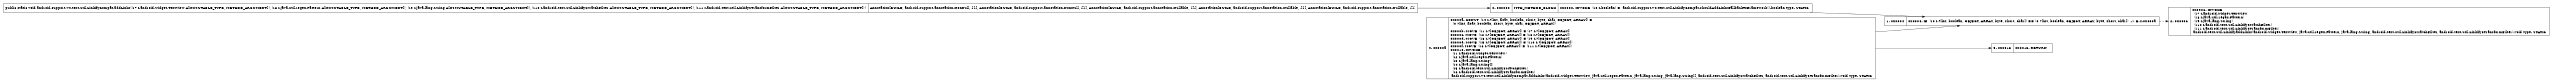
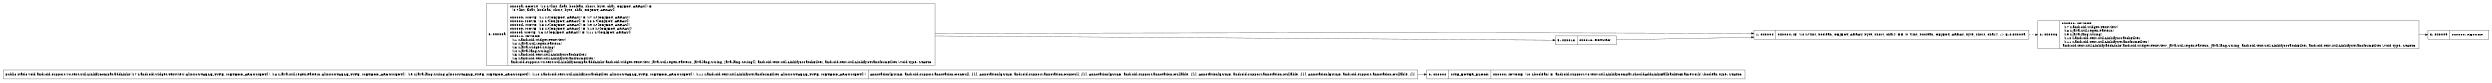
  digraph {
    rankdir=LR
    node [shape=record]
-   n1 [label="{0\:\ 0x0000|MTH_METHOD_BLOCK\l|0x0000: INVOKE  (r0 I:boolean) =  android.support.v4.text.util.LinkifyCompat.shouldAddLinksFallbackToFramework():boolean type: STATIC \l}"]
+   n1 [label="{0\:\ 0x0000|MTH_ENTER_BLOCK\l|0x0000: INVOKE  (r0 I:boolean) =  android.support.v4.text.util.LinkifyCompat.shouldAddLinksFallbackToFramework():boolean type: STATIC \l}"]
    n2 [label="{1\:\ 0x0004|0x0004: IF  (r0 I:?[int, boolean, OBJECT, ARRAY, byte, short, char]) == (0 ?[int, boolean, OBJECT, ARRAY, byte, short, char])  \-\> B:4:0x000a \l}"]
    n3 [label="{2\:\ 0x0006|0x0906: INVOKE  \l  (r7 I:android.widget.TextView)\l  (r8 I:java.util.regex.Pattern)\l  (r9 I:java.lang.String)\l  (r10 I:android.text.util.Linkify$MatchFilter)\l  (r11 I:android.text.util.Linkify$TransformFilter)\l android.text.util.Linkify.addLinks(android.widget.TextView, java.util.regex.Pattern, java.lang.String, android.text.util.Linkify$MatchFilter, android.text.util.Linkify$TransformFilter):void type: STATIC \l}"]
-   n5 [label="{4\:\ 0x000a|0x000a: CONST  (r4 I:?[int, float, boolean, short, byte, char, OBJECT, ARRAY]) = \l  (0 ?[int, float, boolean, short, byte, char, OBJECT, ARRAY])\l \l0x000b: MOVE  (r1 I:?[OBJECT, ARRAY]) = (r7 I:?[OBJECT, ARRAY]) \l0x000c: MOVE  (r2 I:?[OBJECT, ARRAY]) = (r8 I:?[OBJECT, ARRAY]) \l0x000d: MOVE  (r3 I:?[OBJECT, ARRAY]) = (r9 I:?[OBJECT, ARRAY]) \l0x000e: MOVE  (r5 I:?[OBJECT, ARRAY]) = (r10 I:?[OBJECT, ARRAY]) \l0x000f: MOVE  (r6 I:?[OBJECT, ARRAY]) = (r11 I:?[OBJECT, ARRAY]) \l0x0010: INVOKE  \l  (r1 I:android.widget.TextView)\l  (r2 I:java.util.regex.Pattern)\l  (r3 I:java.lang.String)\l  (r4 I:java.lang.String[])\l  (r5 I:android.text.util.Linkify$MatchFilter)\l  (r6 I:android.text.util.Linkify$TransformFilter)\l android.support.v4.text.util.LinkifyCompat.addLinks(android.widget.TextView, java.util.regex.Pattern, java.lang.String, java.lang.String[], android.text.util.Linkify$MatchFilter, android.text.util.Linkify$TransformFilter):void type: STATIC \l}"]
+   n4 [label="{3\:\ 0x0009|0x0009: RETURN   \l}"]
+   n5 [label="{4\:\ 0x000a|0x000a: CONST  (r4 I:?[int, float, boolean, short, byte, char, OBJECT, ARRAY]) = \l  (0 ?[int, float, boolean, short, byte, char, OBJECT, ARRAY])\l \l0x000b: MOVE  (r1 I:?[OBJECT, ARRAY]) = (r7 I:?[OBJECT, ARRAY]) \l0x000c: MOVE  (r2 I:?[OBJECT, ARRAY]) = (r8 I:?[OBJECT, ARRAY]) \l0x000d: MOVE  (r3 I:?[OBJECT, ARRAY]) = (r9 I:?[OBJECT, ARRAY]) \l0x000e: MOVE  (r5 I:?[OBJECT, ARRAY]) = (r10 I:?[OBJECT, ARRAY]) \l0x000f: MOVE  (r6 I:?[OBJECT, ARRAY]) = (r11 I:?[OBJECT, ARRAY]) \l0x0010: INVOKE  \l  (r1 I:android.widget.TextView)\l  (r2 I:java.util.regex.Pattern)\l  (r3 I:java.widget.String)\l  (r4 I:java.lang.String[])\l  (r5 I:android.text.util.Linkify$MatchFilter)\l  (r6 I:android.text.util.Linkify$TransformFilter)\l android.support.v4.text.util.LinkifyCompat.addLinks(android.widget.TextView, java.util.regex.Pattern, java.lang.String, java.lang.String[], android.text.util.Linkify$MatchFilter, android.text.util.Linkify$TransformFilter):void type: STATIC \l}"]
    n6 [label="{5\:\ 0x0013|0x0013: RETURN   \l}"]
    n7 [label="{public static void android.support.v4.text.util.LinkifyCompat.addLinks((r7 I:android.widget.TextView A[IMMUTABLE_TYPE, METHOD_ARGUMENT]), (r8 I:java.util.regex.Pattern A[IMMUTABLE_TYPE, METHOD_ARGUMENT]), (r9 I:java.lang.String A[IMMUTABLE_TYPE, METHOD_ARGUMENT]), (r10 I:android.text.util.Linkify$MatchFilter A[IMMUTABLE_TYPE, METHOD_ARGUMENT]), (r11 I:android.text.util.Linkify$TransformFilter A[IMMUTABLE_TYPE, METHOD_ARGUMENT]))  | Annotation[BUILD, android.support.annotation.NonNull, \{\}], Annotation[BUILD, android.support.annotation.NonNull, \{\}], Annotation[BUILD, android.support.annotation.Nullable, \{\}], Annotation[BUILD, android.support.annotation.Nullable, \{\}], Annotation[BUILD, android.support.annotation.Nullable, \{\}]\l}"]
-   n1 -> n2
+   n6 -> n2
    n2 -> n3 [style=dashed]
+   n3 -> n4
    n5 -> n2
    n5 -> n6
    n7 -> n1
  }
